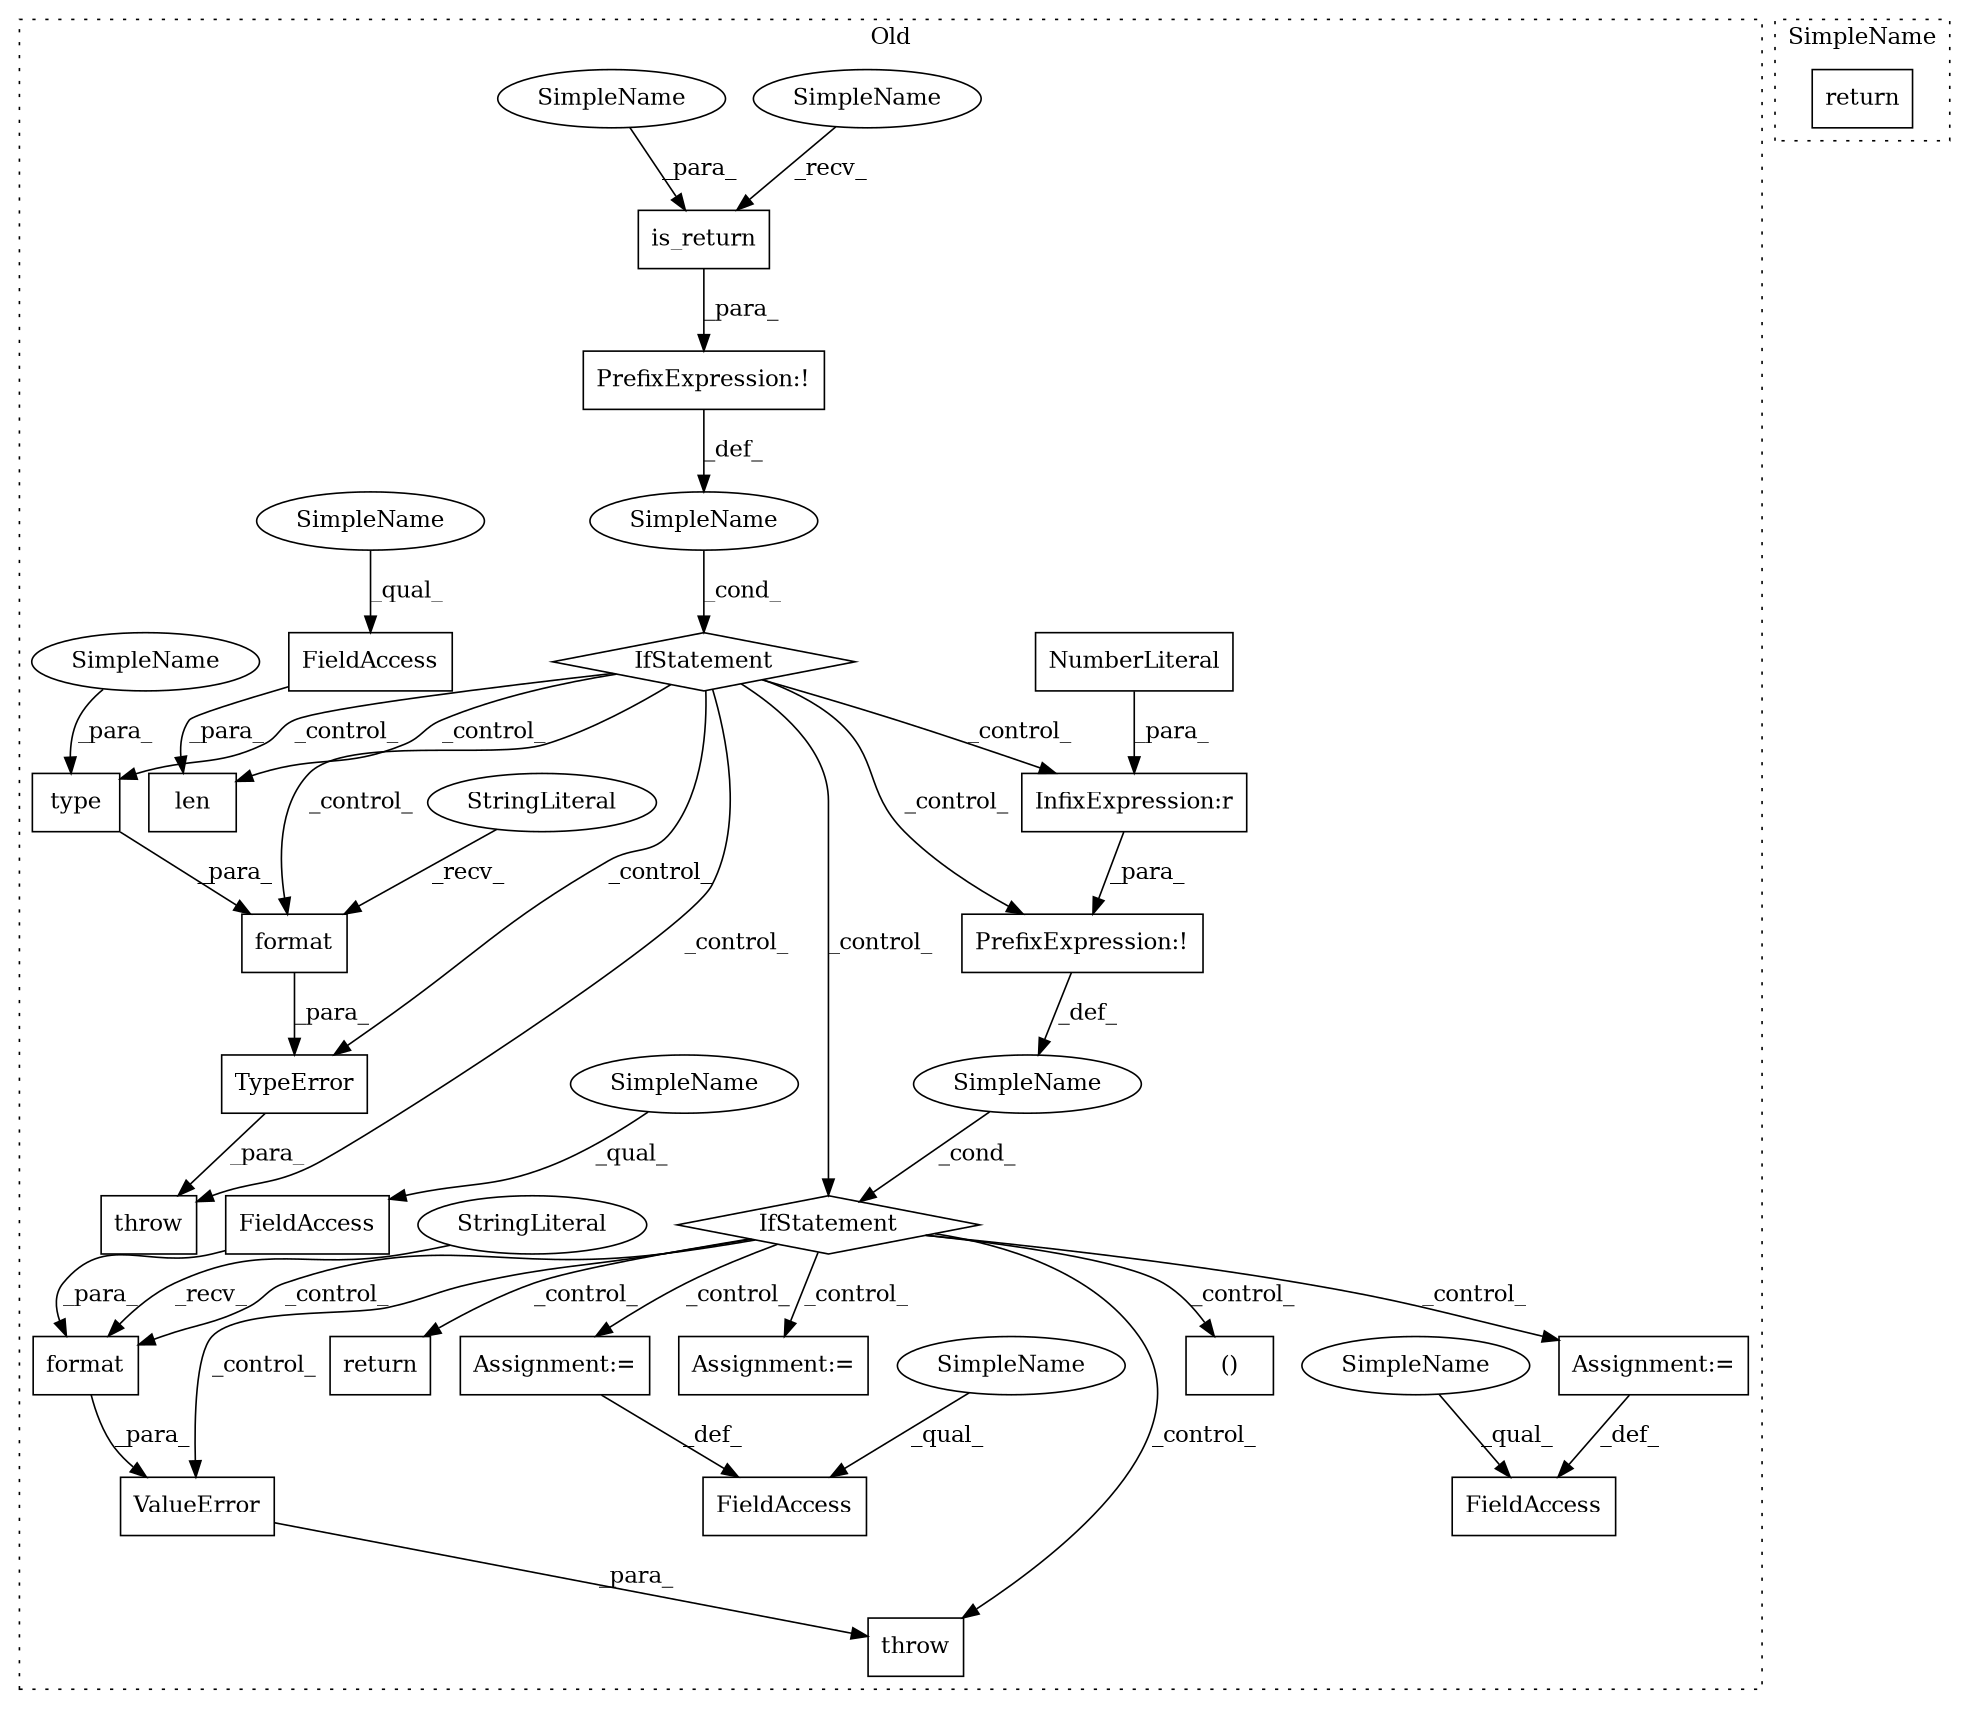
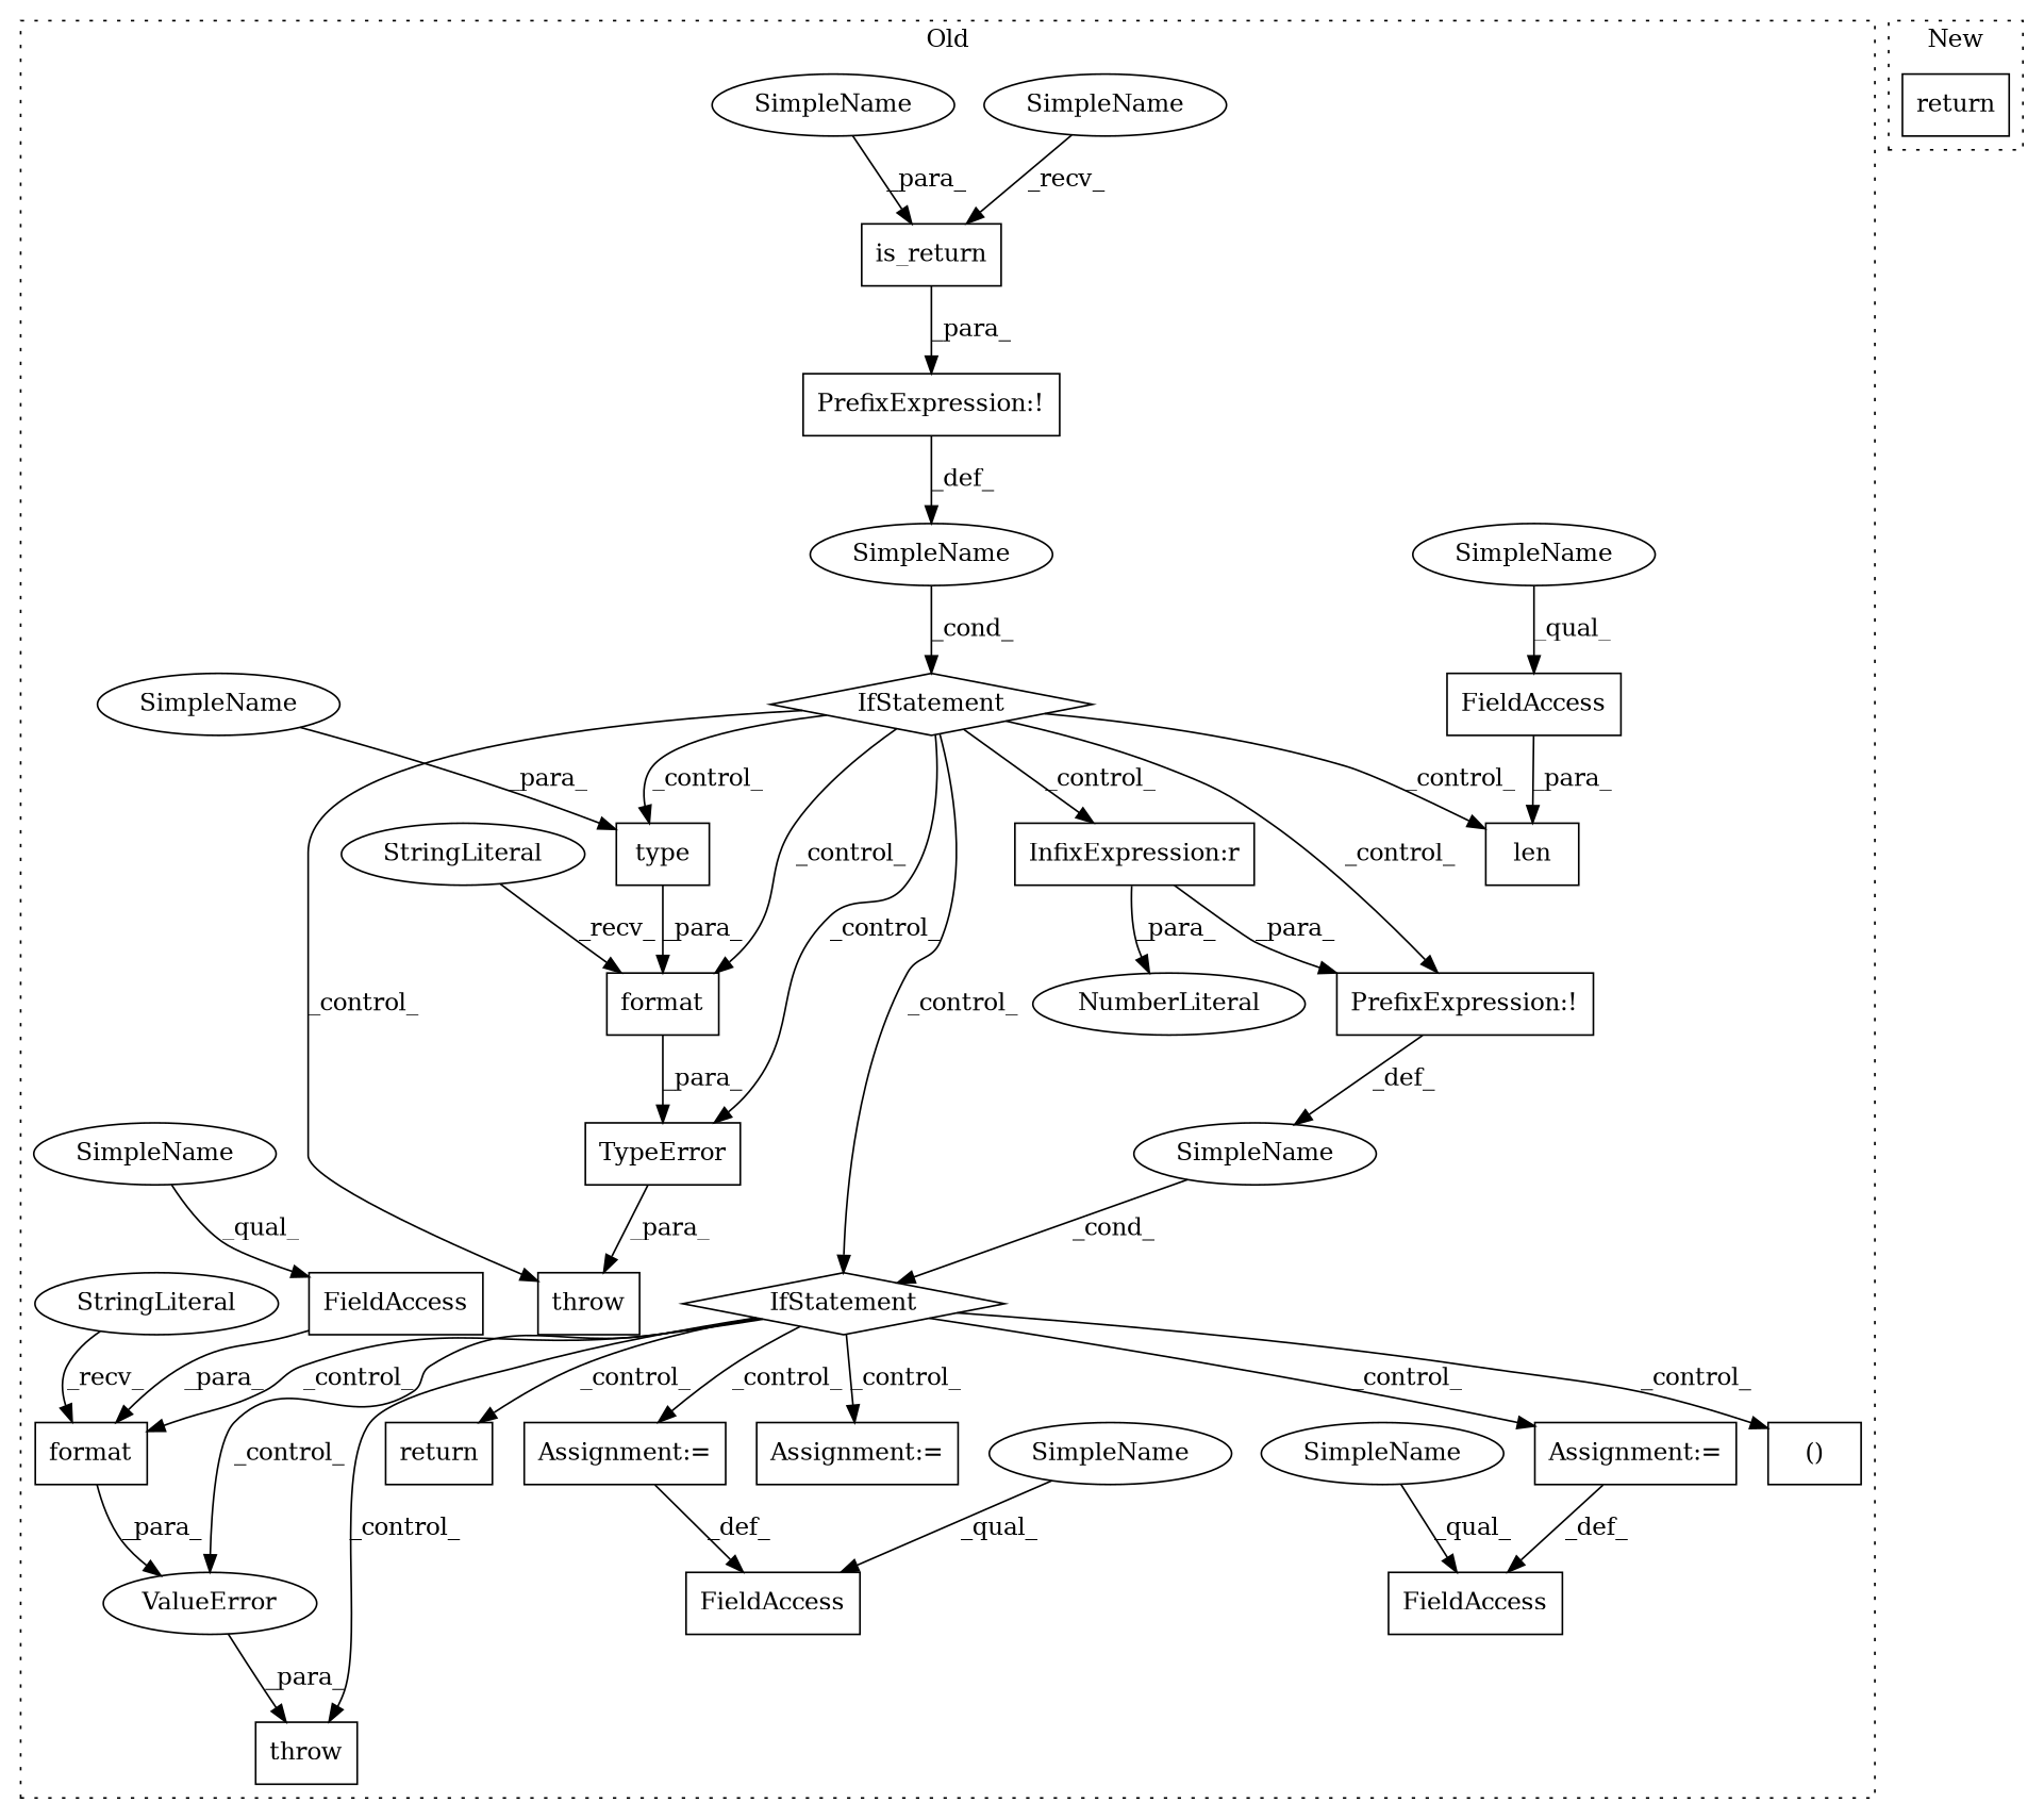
  digraph {
    node [a=42 l=5 shape=box]
    n1 [a=32 l="4,1" label=len s="4209,4224"]
    n2 [a=27 l=4 label="InfixExpression:r" s=4225]
    n3 [a=25 l="4,2" label=IfStatement s="4203,4231" shape=diamond]
-   n4 [a=34 l=1 label=NumberLiteral s=4229]
+   n4 [a=34 l=1 label=NumberLiteral s=4229 shape=ellipse]
    n5 [a=7 l=1 label="Assignment:=" s=4592]
    n6 [label=SimpleName shape=ellipse l=""]
    n7 [a=7 l=1 label="Assignment:=" s=4352]
    n8 [a=22 l=11 label=FieldAccess s=4213]
    n9 [a=106 l=59 label="()" s=4422]
    n10 [a=7 l=1 label="Assignment:=" s=4501]
-   n11 [a=32 l="11,1" label=ValueError s="4247,4327"]
+   n11 [a=32 l="11,1" label=ValueError s="4247,4327" shape=ellipse]
    n12 [a=53 l=6 label=throw s=4241]
    n13 [a=32 l="10,1" label=is_return s="4086,4101"]
    n14 [a=32 l="5,1" label=type s="4178,4188"]
    n15 [a=22 l=12 label=FieldAccess s=4340]
    n16 [a=38 l=1 label="PrefixExpression:!" s=4207]
    n17 [a=38 l=1 label="PrefixExpression:!" s=4079]
    n18 [a=32 l="7,1" label=format s="4171,4189"]
    n19 [a=32 l="7,1" label=format s="4308,4326"]
    n20 [label=SimpleName shape=ellipse l=""]
    n21 [a=45 l=42 label=StringLiteral s=4128 shape=ellipse]
    n22 [a=45 l=49 label=StringLiteral s=4258 shape=ellipse]
    n23 [a=53 l=6 label=throw s=4112]
    n24 [a=22 l=12 label=FieldAccess s=4489]
    n25 [a=22 l=11 label=FieldAccess s=4315]
    n26 [a=32 l="10,1" label=TypeError s="4118,4190"]
    n27 [a=25 l="4,2" label=IfStatement s="4075,4102" shape=diamond]
    n28 [a=41 l=7 label=return s=4645]
    n29 [label=SimpleName s=4489 shape=ellipse]
    n30 [label=SimpleName s=4080 shape=ellipse]
    n31 [label=SimpleName s=4340 shape=ellipse]
    n32 [label=SimpleName s=4183 shape=ellipse]
    n33 [label=SimpleName s=4096 shape=ellipse]
    n34 [label=SimpleName s=4213 shape=ellipse]
    n35 [label=SimpleName s=4315 shape=ellipse]
    n36 [a=41 l=7 label=return s=5023]
    subgraph cluster_1 {
      label=Old
      style=dotted
      n1
      n2
      n3
      n4
      n5
      n6
      n7
      n8
      n9
      n10
      n11
      n12
      n13
      n14
      n15
      n16
      n17
      n18
      n19
      n20
      n21
      n22
      n23
      n24
      n25
      n26
      n27
      n28
      n29
      n30
      n31
      n32
      n33
      n34
      n35
    }
    subgraph cluster_2 {
-     label=SimpleName
+     label=New
      style=dotted
      n36
    }
    n2 -> n16 [label=_para_]
    n3 -> n5 [label=_control_]
    n3 -> n7 [label=_control_]
    n3 -> n9 [label=_control_]
    n3 -> n10 [label=_control_]
    n3 -> n11 [label=_control_]
    n3 -> n12 [label=_control_]
    n3 -> n19 [label=_control_]
    n3 -> n28 [label=_control_]
-   n4 -> n2 [label=_para_]
+   n2 -> n4 [label=_para_]
    n6 -> n3 [label=_cond_]
    n7 -> n15 [label=_def_]
    n8 -> n1 [label=_para_]
    n10 -> n24 [label=_def_]
    n11 -> n12 [label=_para_]
    n13 -> n17 [label=_para_]
    n14 -> n18 [label=_para_]
    n16 -> n6 [label=_def_]
    n17 -> n20 [label=_def_]
    n18 -> n26 [label=_para_]
    n19 -> n11 [label=_para_]
    n20 -> n27 [label=_cond_]
    n21 -> n18 [label=_recv_]
    n22 -> n19 [label=_recv_]
    n25 -> n19 [label=_para_]
    n26 -> n23 [label=_para_]
    n27 -> n1 [label=_control_]
    n27 -> n2 [label=_control_]
    n27 -> n3 [label=_control_]
    n27 -> n14 [label=_control_]
    n27 -> n16 [label=_control_]
    n27 -> n18 [label=_control_]
    n27 -> n23 [label=_control_]
    n27 -> n26 [label=_control_]
    n29 -> n24 [label=_qual_]
    n30 -> n13 [label=_recv_]
    n31 -> n15 [label=_qual_]
    n32 -> n14 [label=_para_]
    n33 -> n13 [label=_para_]
    n34 -> n8 [label=_qual_]
    n35 -> n25 [label=_qual_]
  }
